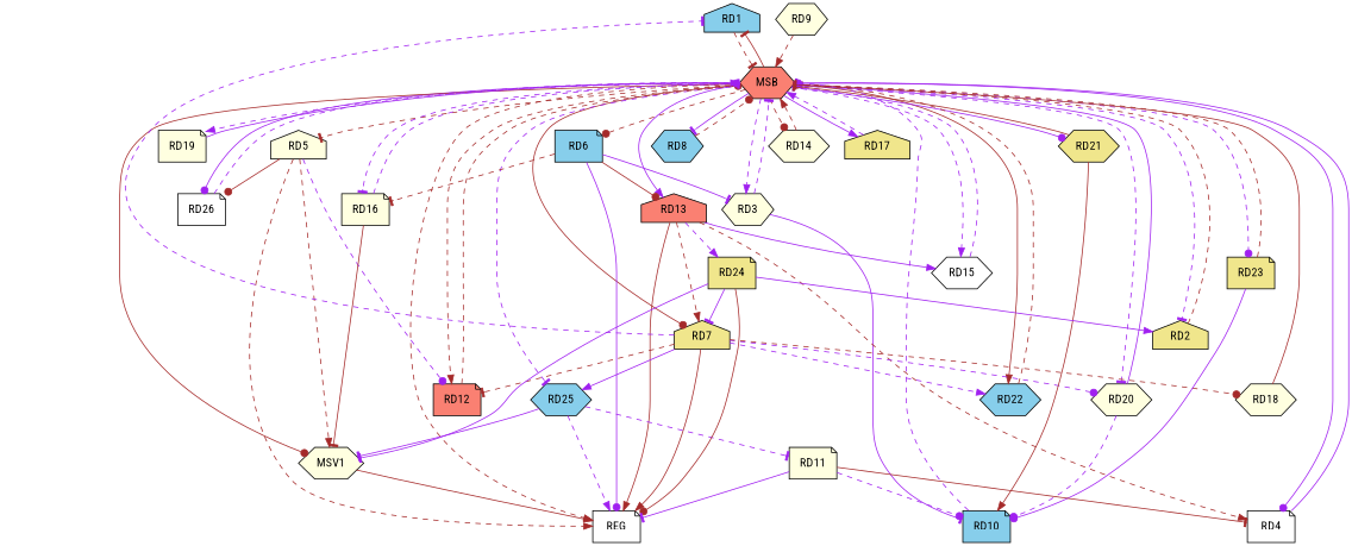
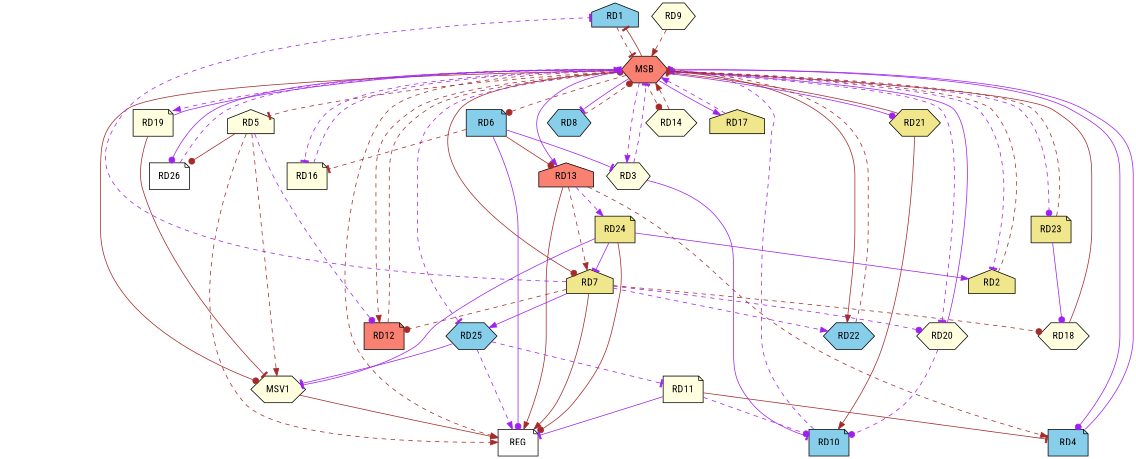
  strict digraph {
    fontname="Roboto Condensed"
    node [fillcolor=lightyellow fontname="Roboto Condensed" shape=hexagon style=filled]
    edge [arrowhead=normal color=purple fontname="Roboto Condensed" style=dashed]
    n1 [fillcolor=skyblue label=RD1 shape=house]
    n2 [fillcolor=salmon label=MSB]
    n3 [fillcolor=khaki label=RD2 shape=house]
    n4 [label=RD3]
-   n5 [fillcolor=white label=RD4 shape=note]
+   n5 [fillcolor=skyblue label=RD4 shape=note]
    n6 [label=RD5 shape=house]
    n7 [fillcolor=salmon label=RD12 shape=note]
    n8 [fillcolor=white label=RD26 shape=note]
    n9 [fillcolor=white label=REG shape=note]
    n10 [label=MSV1]
    n11 [fillcolor=skyblue label=RD6 shape=note]
    n12 [fillcolor=salmon label=RD13 shape=house]
    n13 [label=RD16 shape=note]
    n14 [fillcolor=khaki label=RD7 shape=house]
    n15 [label=RD20]
    n16 [fillcolor=skyblue label=RD22]
    n17 [fillcolor=skyblue label=RD25]
    n18 [fillcolor=skyblue label=RD8]
-   n19 [fillcolor=white label=RD15]
    n20 [label=RD14]
    n21 [fillcolor=khaki label=RD17 shape=house]
    n22 [label=RD19 shape=note]
    n23 [fillcolor=khaki label=RD21]
    n24 [fillcolor=khaki label=RD23 shape=note]
    n25 [fillcolor=skyblue label=RD10 shape=note]
    n26 [fillcolor=khaki label=RD24 shape=note]
    n27 [label=RD18]
    n28 [label=RD11 shape=note]
    n29 [label=RD9]
    n1 -> n2 [arrowhead=tee color=brown]
    n2 -> n1 [arrowhead=tee color=brown style=solid]
    n2 -> n3 [arrowhead=tee]
    n2 -> n4
    n2 -> n5 [arrowhead=dot style=solid]
    n2 -> n6 [arrowhead=tee color=brown]
    n2 -> n7 [color=brown]
    n2 -> n8 [arrowhead=dot style=solid]
    n2 -> n9 [color=brown]
    n2 -> n10 [arrowhead=dot color=brown style=solid]
    n2 -> n11 [arrowhead=dot color=brown]
    n2 -> n12 [style=solid]
    n2 -> n13 [arrowhead=tee]
    n2 -> n14 [arrowhead=dot color=brown style=solid]
    n2 -> n15 [arrowhead=tee]
    n2 -> n16 [color=brown style=solid]
    n2 -> n17 [arrowhead=tee]
    n2 -> n18 [arrowhead=tee style=solid]
-   n2 -> n19
    n2 -> n20 [arrowhead=dot color=brown]
    n2 -> n21 [style=solid]
    n2 -> n22
    n2 -> n23 [arrowhead=dot style=solid]
    n2 -> n24 [arrowhead=dot]
    n3 -> n2 [color=brown]
    n4 -> n2 [arrowhead=tee]
    n4 -> n25 [arrowhead=tee style=solid]
    n5 -> n2 [arrowhead=tee style=solid]
    n6 -> n7 [arrowhead=dot]
    n6 -> n8 [arrowhead=dot color=brown style=solid]
    n6 -> n9 [color=brown]
    n6 -> n10 [color=brown]
    n7 -> n2 [arrowhead=dot color=brown]
    n8 -> n2 [arrowhead=dot]
    n10 -> n9 [color=brown style=solid]
    n11 -> n4 [arrowhead=tee style=solid]
    n11 -> n9 [arrowhead=dot style=solid]
    n11 -> n12 [arrowhead=dot color=brown style=solid]
    n11 -> n13 [arrowhead=tee color=brown]
    n12 -> n5 [color=brown]
    n12 -> n9 [color=brown style=solid]
    n12 -> n14 [color=brown]
-   n12 -> n19 [style=solid]
    n12 -> n26
    n13 -> n2 [arrowhead=tee]
    n14 -> n1 [arrowhead=tee]
-   n14 -> n7 [arrowhead=tee color=brown]
+   n14 -> n7 [arrowhead=dot color=brown]
    n14 -> n9 [color=brown style=solid]
    n14 -> n15 [arrowhead=dot]
    n14 -> n16
    n14 -> n17 [style=solid]
    n14 -> n27 [arrowhead=dot color=brown]
    n15 -> n2 [style=solid]
    n15 -> n25 [arrowhead=dot]
    n16 -> n2 [arrowhead=dot color=brown]
    n17 -> n9
    n17 -> n10 [arrowhead=tee style=solid]
    n17 -> n28 [arrowhead=tee]
    n18 -> n2 [arrowhead=dot color=brown]
-   n19 -> n2 [arrowhead=tee]
    n20 -> n2 [color=brown]
    n21 -> n2
    n22 -> n2 [style=solid]
-   n13 -> n10 [arrowhead=tee color=brown style=solid]
+   n22 -> n10 [arrowhead=tee color=brown style=solid]
    n23 -> n2 [arrowhead=tee color=brown style=solid]
    n23 -> n25 [color=brown style=solid]
    n24 -> n2 [arrowhead=dot color=brown]
-   n24 -> n25 [arrowhead=dot style=solid]
+   n24 -> n27 [arrowhead=dot style=solid]
    n25 -> n2 [arrowhead=dot]
    n26 -> n3 [style=solid]
    n26 -> n9 [arrowhead=dot color=brown style=solid]
    n26 -> n10 [arrowhead=tee style=solid]
    n26 -> n14 [arrowhead=tee style=solid]
    n27 -> n2 [arrowhead=tee color=brown style=solid]
    n28 -> n5 [arrowhead=tee color=brown style=solid]
    n28 -> n9 [arrowhead=tee style=solid]
    n28 -> n25 [arrowhead=dot]
    n29 -> n2 [color=brown]
  }
